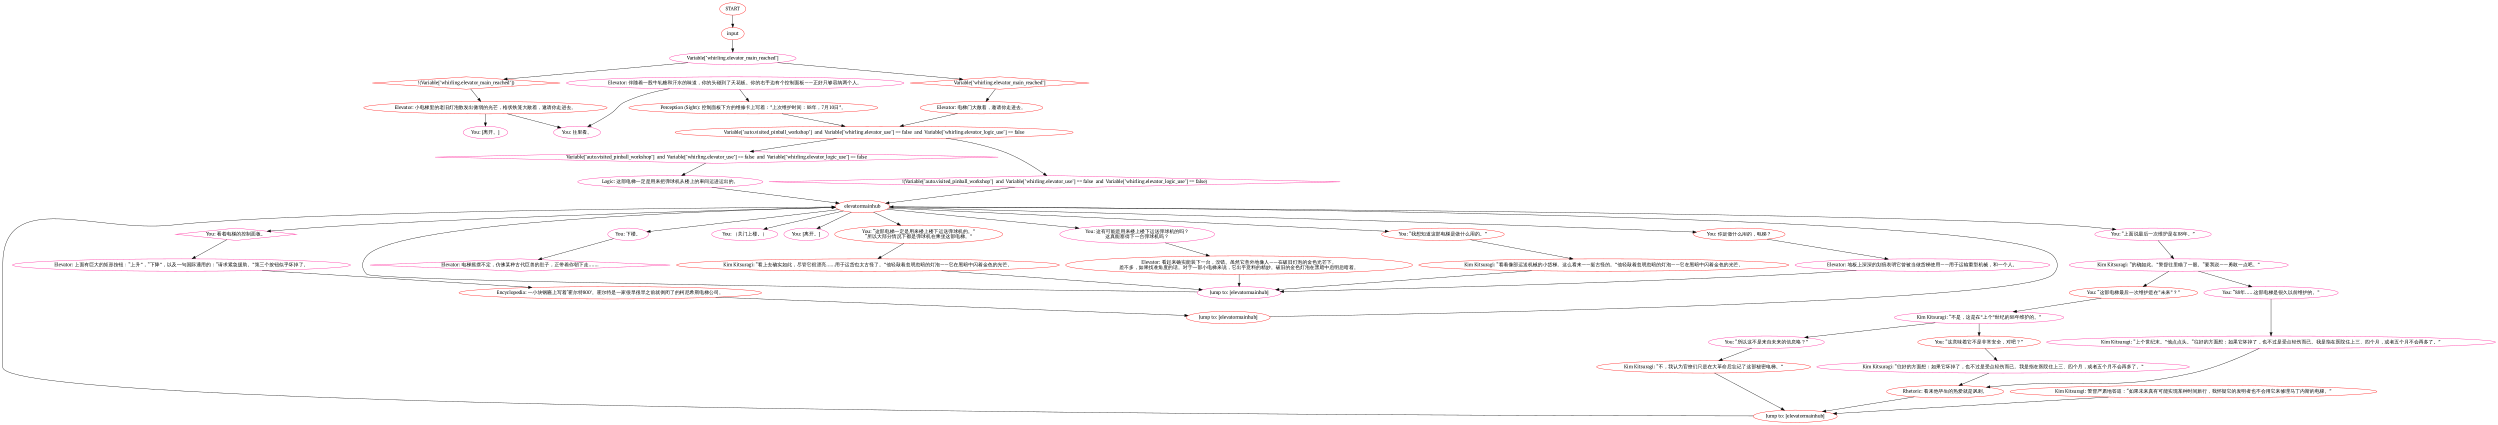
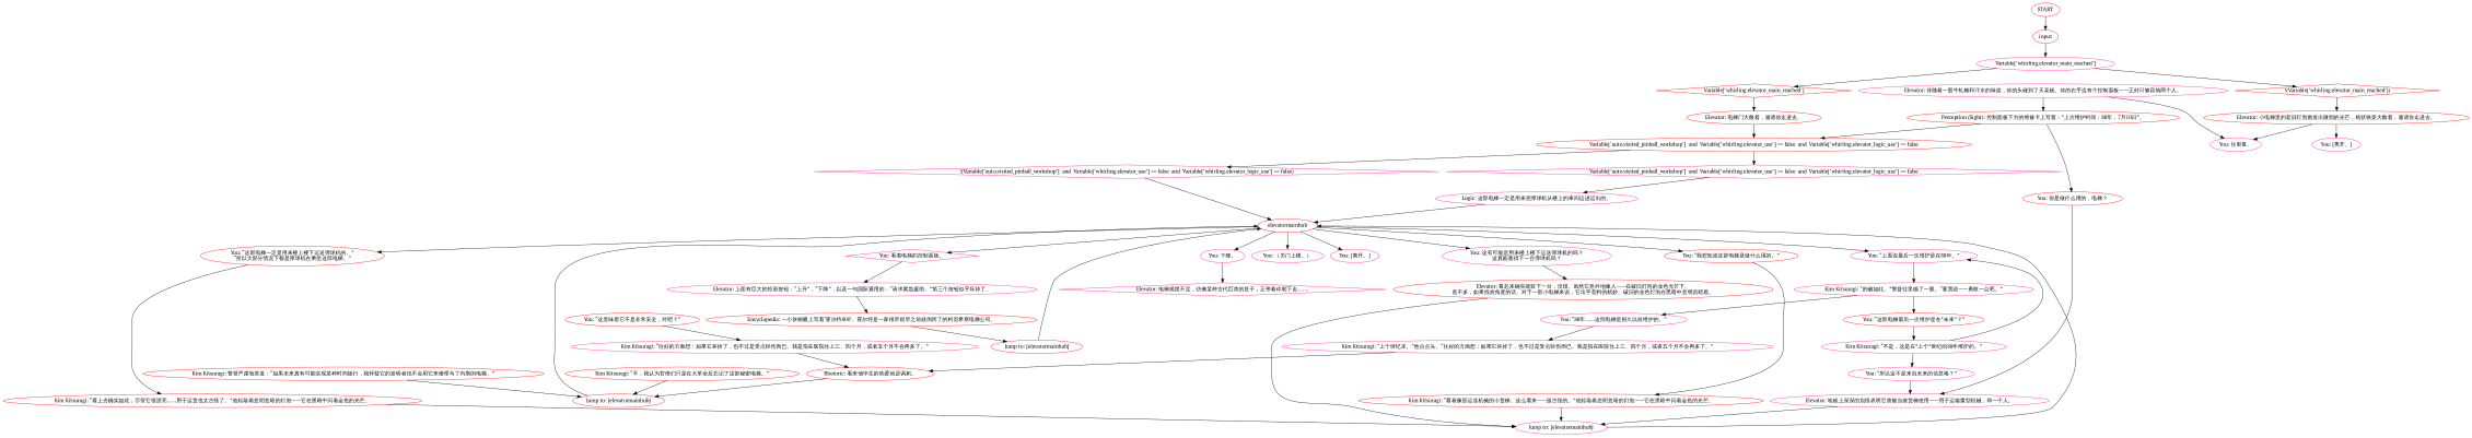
  digraph {
    fontname="PT Serif"
    node [color=red fontname="PT Serif"]
    edge [fontname="PT Serif"]
    n1 [label=START]
    n2 [label=input]
    n3 [color=deeppink label="Variable[\"whirling.elevator_main_reached\"]"]
    n4 [label="Variable[\"whirling.elevator_main_reached\"]" shape=diamond]
    n5 [label="!(Variable[\"whirling.elevator_main_reached\"])" shape=diamond]
    n6 [label="Elevator: 电梯门大敞着，邀请你走进去。"]
    n7 [label="Variable[\"auto.visited_pinball_workshop\"]  and  Variable[\"whirling.elevator_use\"] == false  and  Variable[\"whirling.elevator_logic_use\"] == false"]
    n8 [color=deeppink label="Variable[\"auto.visited_pinball_workshop\"]  and  Variable[\"whirling.elevator_use\"] == false  and  Variable[\"whirling.elevator_logic_use\"] == false" shape=diamond]
    n9 [color=deeppink label="!(Variable[\"auto.visited_pinball_workshop\"]  and  Variable[\"whirling.elevator_use\"] == false  and  Variable[\"whirling.elevator_logic_use\"] == false)" shape=diamond]
    n10 [color=deeppink label="Elevator: 电梯摇摆不定，仿佛某种古代巨兽的肚子，正带着你朝下走……." shape=diamond]
    n11 [color=deeppink label="You: 往里看。"]
    n12 [color=deeppink label="Elevator: 伴随着一股牛轧糖和汗水的味道，你的头碰到了天花板。你的右手边有个控制面板——正好只够容纳两个人。"]
    n13 [label="Perception (Sight): 控制面板下方的维修卡上写着：*上次维护时间：88年，7月10日*。"]
    n14 [color=deeppink label="Kim Kitsuragi: “往好的方面想：如果它坏掉了，也不过是受点轻伤而已。我是指在医院住上三、四个月，或者五个月不会再多了。”"]
    n15 [label="Rhetoric: 看来他毕生的热爱就是讽刺。"]
    n16 [label="Jump to: [elevatormainhub]"]
    n17 [label="Elevator: 小电梯里的老旧灯泡散发出微弱的光芒，格状铁笼大敞着，邀请你走进去。"]
    n18 [color=deeppink label="You: [离开。]"]
    n19 [label="Kim Kitsuragi: “看着像部运送机械的小货梯。这么看来——挺古怪的。”他轻敲着忽明忽暗的灯泡——它在黑暗中闪着金色的光芒。"]
    n20 [color=deeppink label="Jump to: [elevatormainhub]"]
    n21 [label=elevatormainhub]
    n22 [label="You: “这部电梯一定是用来楼上楼下运送弹球机的。”\n“所以大部分情况下都是弹球机在乘坐这部电梯。”"]
    n23 [label="Kim Kitsuragi: “看上去确实如此，尽管它很漂亮……用于运货也太古怪了。”他轻敲着忽明忽暗的灯泡——它在黑暗中闪着金色的光芒。"]
    n24 [color=deeppink label="You: 下楼。"]
    n25 [color=deeppink label="You: （关门上楼。）"]
    n26 [color=deeppink label="You: [离开。]"]
    n27 [color=deeppink label="You: “所以这不是来自未来的信息咯？”"]
    n28 [label="Kim Kitsuragi: “不，我认为官僚们只是在大革命后忘记了这部秘密电梯。”"]
    n29 [label="Kim Kitsuragi: 警督严肃地答道：“如果未来真有可能实现某种时间旅行，我怀疑它的发明者也不会用它来修理马丁内斯的电梯。”"]
    n30 [color=deeppink label="Logic: 这部电梯一定是用来把弹球机从楼上的車间运进运出的。"]
    n31 [color=deeppink label="You: 看着电梯的控制面板。" shape=diamond]
    n32 [color=deeppink label="You: 这有可能是用来楼上楼下运送弹球机的吗？\n这真能塞得下一台弹球机吗？"]
    n33 [label="You: “我想知道这部电梯是做什么用的。”"]
    n34 [label="You: 你是做什么用的，电梯？"]
    n35 [color=deeppink label="You: “上面说最后一次维护是在88年。”"]
    n36 [color=deeppink label="Elevator: 上面有巨大的矩形按钮：“上升”，“下降”，以及一句国际通用的：“请求紧急援助。”第三个按钮似乎坏掉了。"]
    n37 [label="Elevator: 看起来确实能装下一台，没错。虽然它意外地像人——在破旧灯泡的金色光芒下。\n差不多，如果找准角度的话。对于一部小电梯来说，它出乎意料的精妙。破旧的金色灯泡在黑暗中忽明忽暗着。"]
    n38 [color=deeppink label="Elevator: 地板上深深的划痕表明它曾被当做货梯使用——用于运输重型机械，和一个人。"]
    n39 [color=deeppink label="Kim Kitsuragi: “的确如此。”警督往里瞄了一眼。“要我说——勇敢一点吧。”"]
    n40 [label="Encyclopedia: 一小块钢匾上写着‘霍尔特800’。霍尔特是一家很早很早之前就倒闭了的柯尼希斯电梯公司。"]
    n41 [label="You: “这部电梯最后一次维护是在*未来*？”"]
    n42 [color=deeppink label="Kim Kitsuragi: “不是，这是在*上个*世纪的88年维护的。”"]
    n43 [label="You: “这意味着它不是非常安全，对吧？”"]
    n44 [label="Jump to: [elevatormainhub]"]
    n45 [color=deeppink label="Kim Kitsuragi: “上个世纪末。”他点点头。“往好的方面想：如果它坏掉了，也不过是受点轻伤而已。我是指在医院住上三、四个月，或者五个月不会再多了。”"]
    n46 [color=deeppink label="You: “88年……这部电梯是很久以前维护的。”"]
    n1 -> n2
    n2 -> n3
    n3 -> n4
    n3 -> n5
    n4 -> n6
    n5 -> n17
    n6 -> n7
    n7 -> n8
    n7 -> n9
    n8 -> n30
    n9 -> n21
    n12 -> n11
    n12 -> n13
    n13 -> n7
    n14 -> n15
    n15 -> n16
    n16 -> n21
    n17 -> n11
    n17 -> n18
    n19 -> n20
    n20 -> n21
    n21 -> n22
    n21 -> n24
    n21 -> n25
    n21 -> n26
    n21 -> n31
    n21 -> n32
    n21 -> n33
-   n21 -> n34
+   n13 -> n34
    n21 -> n35
    n22 -> n23
    n23 -> n20
    n24 -> n10
-   n27 -> n28
+   n27 -> n38
    n28 -> n16
    n29 -> n16
    n30 -> n21
    n31 -> n36
    n32 -> n37
    n33 -> n19
    n34 -> n38
    n35 -> n39
    n36 -> n40
    n37 -> n20
    n38 -> n20
    n39 -> n41
    n39 -> n46
    n40 -> n44
    n41 -> n42
    n42 -> n27
-   n42 -> n43
+   n42 -> n35
    n43 -> n14
    n44 -> n21
    n45 -> n15
    n46 -> n45
  }
